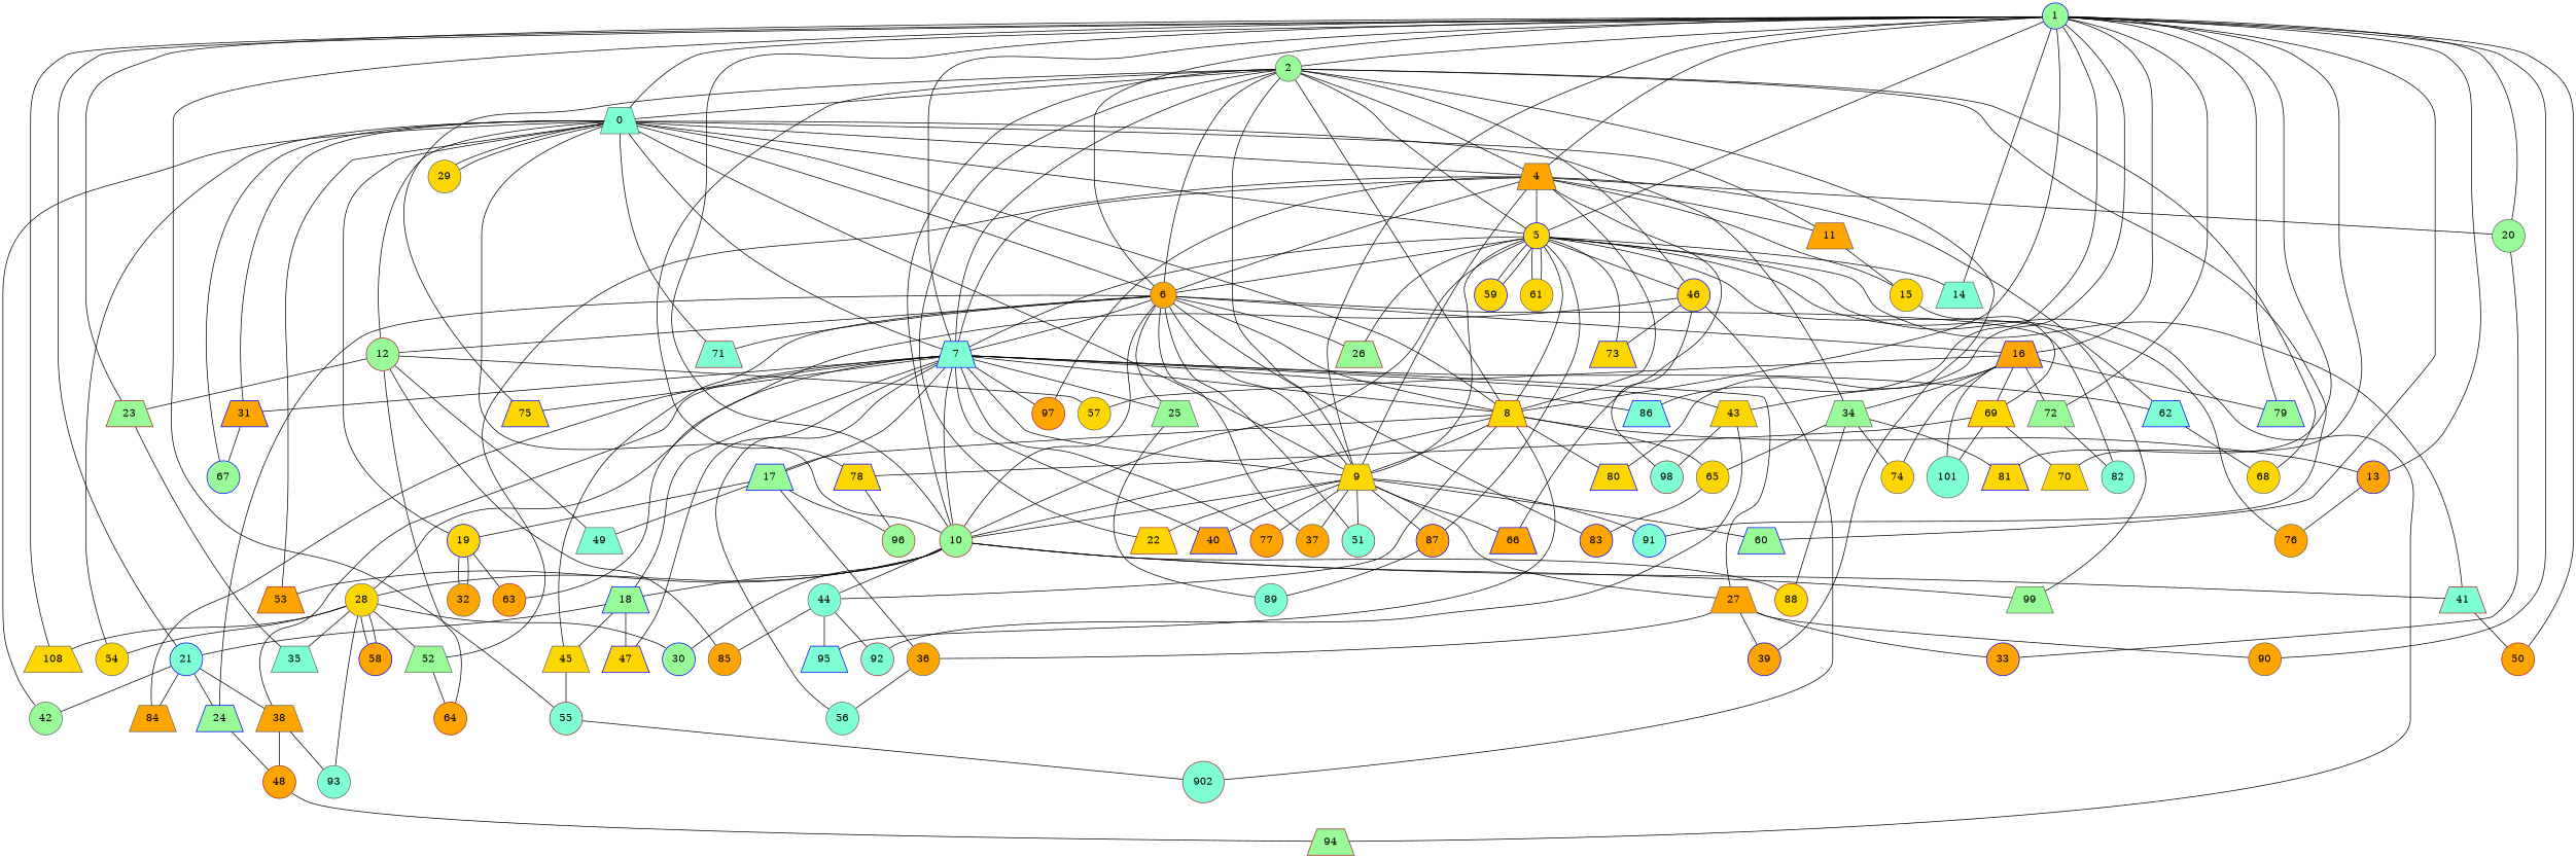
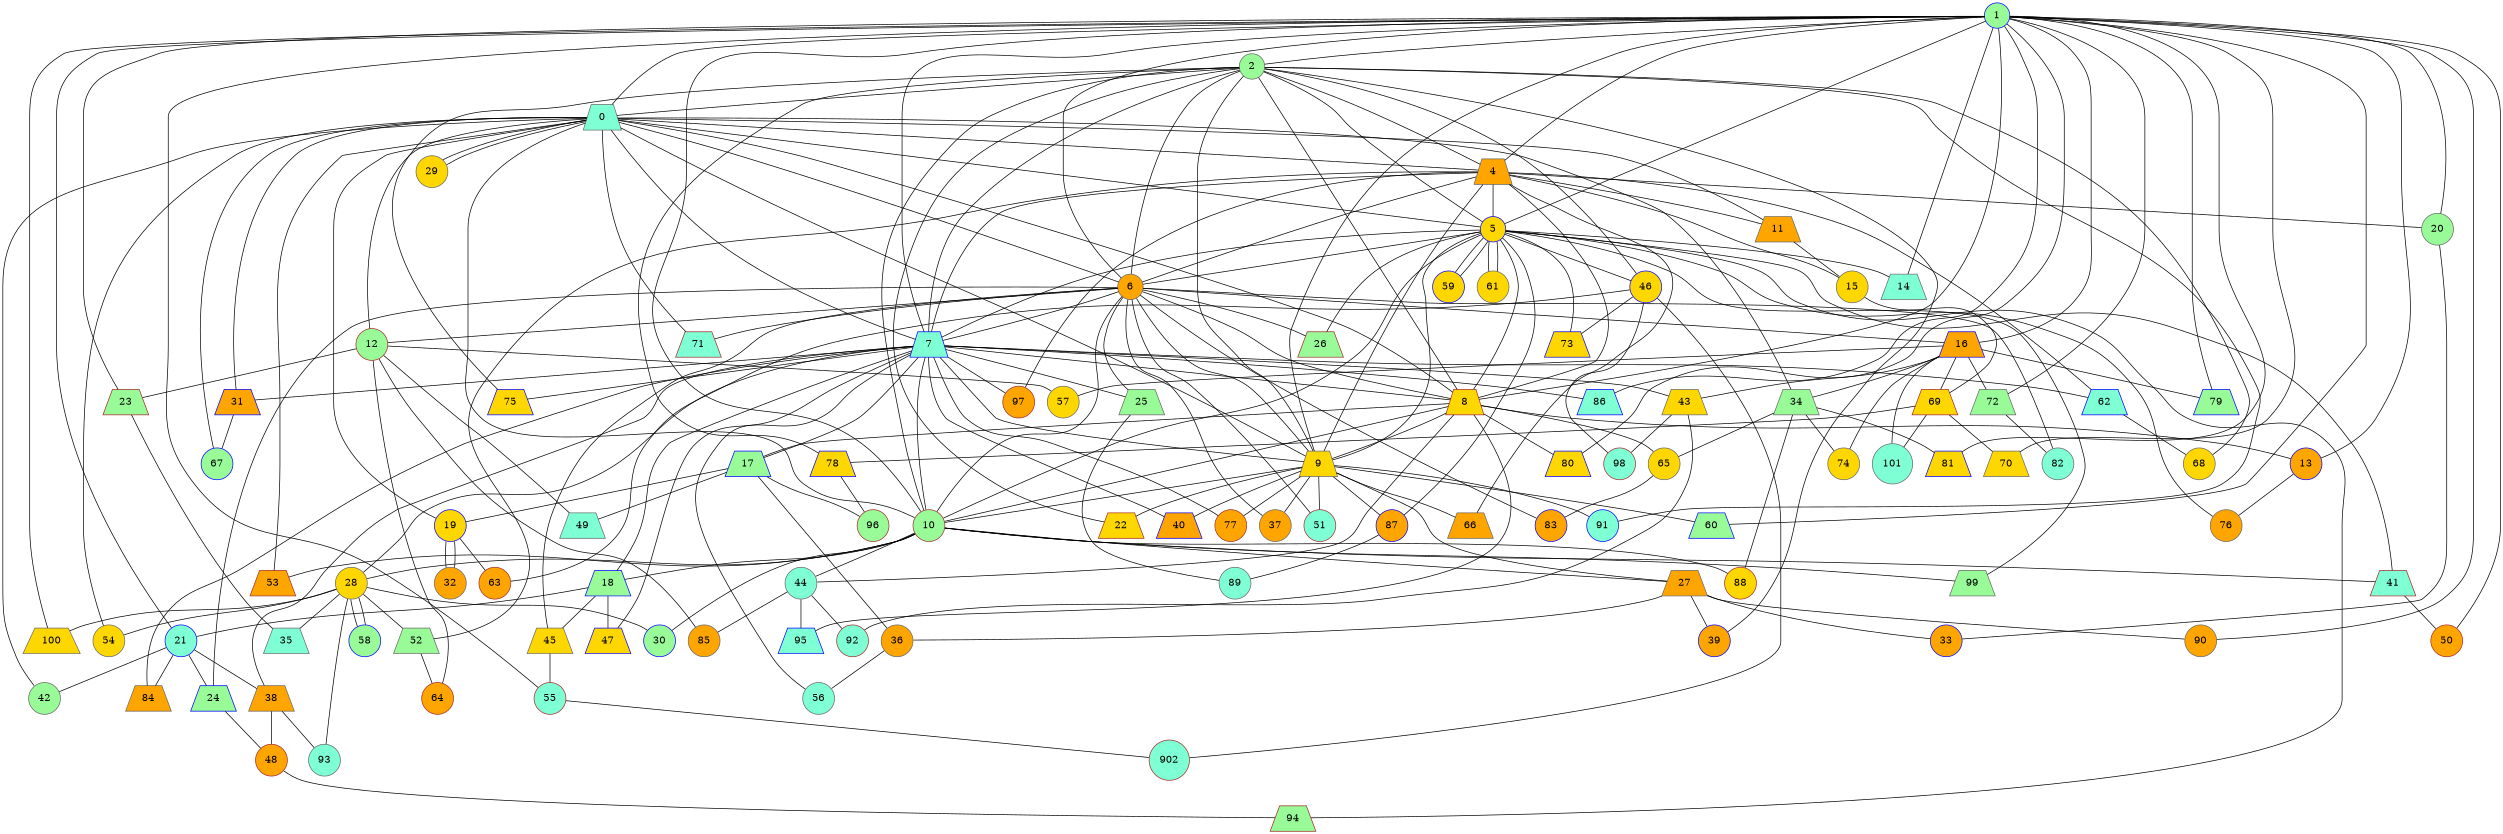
  graph {
    node [color=gray40 fillcolor=orange shape=circle style=filled]
    1 [color=blue fillcolor=palegreen]
    2 [fillcolor=palegreen]
    n3 [fillcolor=aquamarine label=0 shape=trapezium]
    4 [shape=trapezium]
    5 [color=blue fillcolor=gold]
    6
    7 [color=blue fillcolor=aquamarine shape=trapezium]
    8 [color=brown fillcolor=gold shape=trapezium]
    9 [fillcolor=gold shape=trapezium]
    10 [color=brown fillcolor=palegreen]
    13 [color=blue]
    14 [fillcolor=aquamarine shape=trapezium]
    16 [color=blue shape=trapezium]
    20 [fillcolor=palegreen]
    21 [color=blue fillcolor=aquamarine]
    23 [color=brown fillcolor=palegreen shape=trapezium]
    50 [color=brown]
    55 [color=brown fillcolor=aquamarine]
    60 [color=blue fillcolor=palegreen shape=trapezium]
    72 [fillcolor=palegreen shape=trapezium]
    79 [color=blue fillcolor=palegreen shape=trapezium]
    80 [color=blue fillcolor=gold shape=trapezium]
    81 [color=blue fillcolor=gold shape=trapezium]
    86 [color=blue fillcolor=aquamarine shape=trapezium]
    90
-   100 [fillcolor=gold shape=trapezium label=108]
+   100 [fillcolor=gold shape=trapezium]
    70 [fillcolor=gold shape=trapezium]
    22 [color=brown fillcolor=gold shape=trapezium]
    39 [color=blue]
    46 [color=blue fillcolor=gold]
    68 [fillcolor=gold]
    75 [color=blue fillcolor=gold shape=trapezium]
    78 [color=blue fillcolor=gold shape=trapezium]
    91 [color=blue fillcolor=aquamarine]
    11 [shape=trapezium]
    12 [color=brown fillcolor=palegreen]
    19 [color=blue fillcolor=gold]
    29 [fillcolor=gold]
    31 [color=blue shape=trapezium]
    34 [fillcolor=palegreen shape=trapezium]
    42 [fillcolor=palegreen]
    53 [color=brown shape=trapezium]
    54 [fillcolor=gold]
    67 [color=blue fillcolor=palegreen]
    71 [color=brown fillcolor=aquamarine shape=trapezium]
    15 [fillcolor=gold]
    52 [fillcolor=palegreen shape=trapezium]
    62 [color=blue fillcolor=aquamarine shape=trapezium]
-   66 [color=blue shape=trapezium]
+   66 [shape=trapezium]
    97 [color=brown]
    26 [color=brown fillcolor=palegreen shape=trapezium]
    41 [color=brown fillcolor=aquamarine shape=trapezium]
    59 [color=blue fillcolor=gold]
    61 [fillcolor=gold]
    73 [color=blue fillcolor=gold shape=trapezium]
    76
    87 [color=blue]
    94 [color=brown fillcolor=palegreen shape=trapezium]
    99 [fillcolor=palegreen shape=trapezium]
    24 [color=blue fillcolor=palegreen shape=trapezium]
    25 [fillcolor=palegreen shape=trapezium]
    37
    45 [fillcolor=gold shape=trapezium]
    51 [color=brown fillcolor=aquamarine]
    82 [fillcolor=aquamarine]
    83 [color=blue]
    17 [color=blue fillcolor=palegreen shape=trapezium]
    18 [color=blue fillcolor=palegreen shape=trapezium]
    27 [shape=trapezium]
    28 [fillcolor=gold]
    38 [shape=trapezium]
    40 [color=blue shape=trapezium]
    43 [fillcolor=gold shape=trapezium]
    47 [color=blue fillcolor=gold shape=trapezium]
    56 [fillcolor=aquamarine]
    77 [color=brown]
    84 [shape=trapezium]
    44 [fillcolor=aquamarine]
    65 [fillcolor=gold]
    95 [color=blue fillcolor=aquamarine shape=trapezium]
    30 [color=blue fillcolor=palegreen]
    88 [color=brown fillcolor=gold]
    57 [fillcolor=gold]
    69 [color=brown fillcolor=gold shape=trapezium]
    74 [fillcolor=gold]
    101 [fillcolor=aquamarine]
    33 [color=blue]
    35 [fillcolor=aquamarine shape=trapezium]
    n89 [color=brown fillcolor=aquamarine label=902]
    63 [color=brown]
    98 [color=brown fillcolor=aquamarine]
    96 [color=brown fillcolor=palegreen]
    49 [fillcolor=aquamarine shape=trapezium]
    64 [color=brown]
    85
    32
    89 [fillcolor=aquamarine]
    48 [color=brown]
    36
-   58 [color=blue]
+   58 [color=blue fillcolor=palegreen]
    93 [fillcolor=aquamarine]
    92 [color=brown fillcolor=aquamarine]
    1 -- 2
    1 -- n3
    1 -- 4
    1 -- 5
    1 -- 6
    1 -- 7
    1 -- 8
    1 -- 9
    1 -- 10
    1 -- 13
    1 -- 14
    1 -- 16
    1 -- 20
    1 -- 21
    1 -- 23
    1 -- 50
    1 -- 55
    1 -- 60
    1 -- 72
    1 -- 79
    1 -- 80
    1 -- 81
    1 -- 86
    1 -- 90
    1 -- 100
    1 -- 70
    2 -- n3
    2 -- 4
    2 -- 5
    2 -- 6
    2 -- 7
    2 -- 8
    2 -- 9
    2 -- 10
    2 -- 22
    2 -- 39
    2 -- 46
    2 -- 68
    2 -- 75
    2 -- 78
    2 -- 91
    n3 -- 4
    n3 -- 5
    n3 -- 6
    n3 -- 7
    n3 -- 8
    n3 -- 9
    n3 -- 10
    n3 -- 11
    n3 -- 12
    n3 -- 19
    n3 -- 29
    n3 -- 29
    n3 -- 31
    n3 -- 34
    n3 -- 42
    n3 -- 53
    n3 -- 54
    n3 -- 67
    n3 -- 71
    4 -- 5
    4 -- 6
    4 -- 7
    4 -- 8
    4 -- 9
    4 -- 20
    4 -- 11
    4 -- 15
    4 -- 52
    4 -- 62
    4 -- 66
    4 -- 97
    5 -- 6
    5 -- 7
    5 -- 8
    5 -- 9
    5 -- 10
    5 -- 14
    5 -- 46
    5 -- 26
    5 -- 41
    5 -- 59
    5 -- 59
    5 -- 61
    5 -- 61
    5 -- 73
    5 -- 76
    5 -- 87
    5 -- 94
    5 -- 99
    6 -- 7
    6 -- 8
    6 -- 9
    6 -- 10
    6 -- 16
    6 -- 12
    6 -- 71
    6 -- 26
    6 -- 24
    6 -- 25
    6 -- 37
    6 -- 45
    6 -- 51
    6 -- 82
    6 -- 83
    7 -- 8
    7 -- 9
    7 -- 10
    7 -- 86
    7 -- 75
    7 -- 31
    7 -- 62
    7 -- 97
    7 -- 25
    7 -- 17
    7 -- 18
-   7 -- 27
+   10 -- 27
    7 -- 28
    7 -- 38
    7 -- 40
    7 -- 43
    7 -- 47
    7 -- 56
    7 -- 77
    7 -- 84
    8 -- 9
    8 -- 10
    8 -- 13
    8 -- 80
    8 -- 17
    8 -- 44
    8 -- 65
    8 -- 95
    9 -- 10
    9 -- 60
    9 -- 22
    9 -- 91
    9 -- 66
    9 -- 87
    9 -- 37
    9 -- 51
    9 -- 27
    9 -- 40
    9 -- 77
    10 -- 53
    10 -- 41
    10 -- 99
    10 -- 18
    10 -- 28
    10 -- 44
    10 -- 30
    10 -- 88
    13 -- 76
    16 -- 72
    16 -- 79
    16 -- 34
    16 -- 43
    16 -- 57
    16 -- 69
    16 -- 74
    16 -- 101
    20 -- 33
    21 -- 42
    21 -- 24
    21 -- 38
    21 -- 84
    23 -- 35
    55 -- n89
    72 -- 82
    46 -- 73
    46 -- n89
    46 -- 63
    46 -- 98
    78 -- 96
    11 -- 15
    12 -- 23
    12 -- 57
    12 -- 49
    12 -- 64
    12 -- 85
    19 -- 63
    19 -- 32
    19 -- 32
    31 -- 67
    34 -- 81
    34 -- 65
    34 -- 88
    34 -- 74
    15 -- 69
    52 -- 64
    62 -- 68
    41 -- 50
    87 -- 89
    24 -- 48
    25 -- 89
    45 -- 55
    17 -- 19
    17 -- 96
    17 -- 49
    17 -- 36
    18 -- 21
    18 -- 45
    18 -- 47
    27 -- 90
    27 -- 39
    27 -- 33
    27 -- 36
    28 -- 100
    28 -- 54
    28 -- 52
    28 -- 30
    28 -- 35
    28 -- 58
    28 -- 58
    28 -- 93
    38 -- 48
    38 -- 93
    43 -- 98
    43 -- 92
    44 -- 95
    44 -- 85
    44 -- 92
    65 -- 83
    69 -- 70
    69 -- 78
    69 -- 101
    48 -- 94
    36 -- 56
  }
